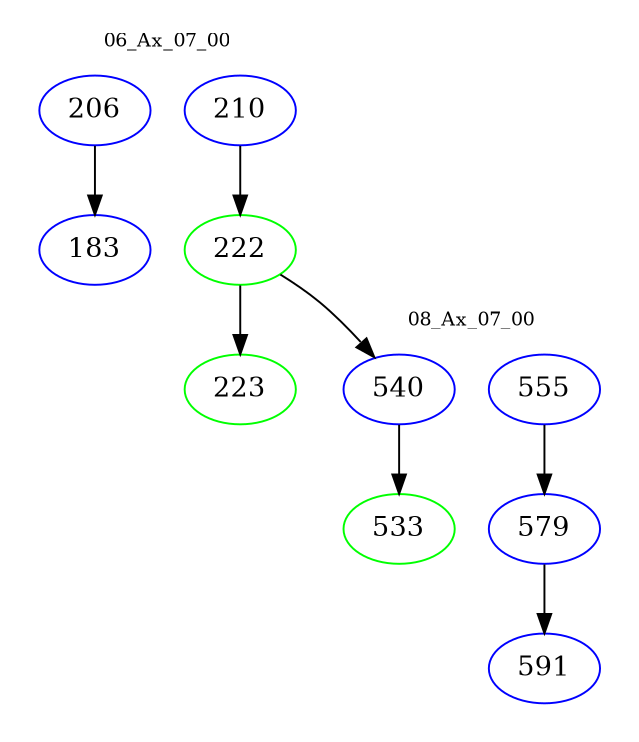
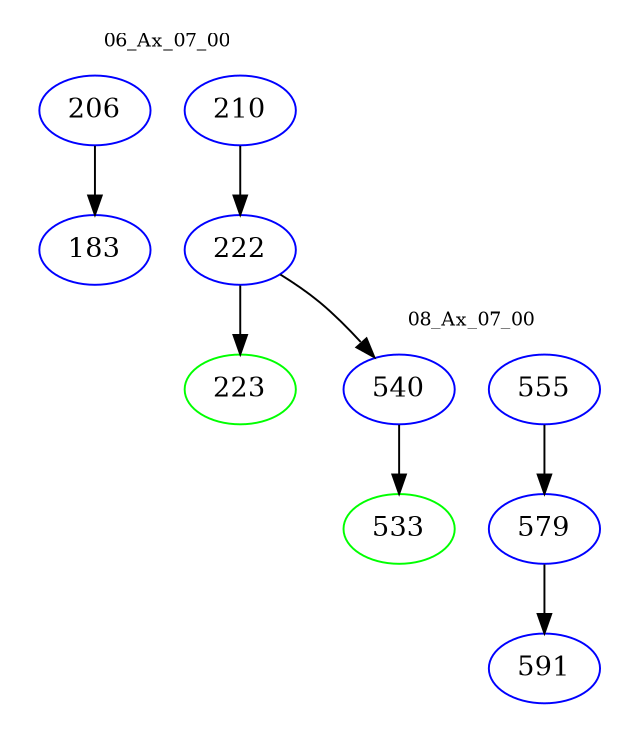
  digraph {
    node [color=blue]
    edge [color=black]
    n1 [label=210]
    n2 [label=206]
-   n3 [color=green label=222]
+   n3 [label=222]
    n4 [label=183]
    n5 [color=green label=223]
    n6 [label=555]
    n7 [label=540]
    n8 [label=579]
    n9 [color=green label=533]
    n10 [label=591]
    subgraph cluster_1 {
      color=white
      fontsize=10
      label="06_Ax_07_00"
      n1
      n2
      n3
      n4
      n5
    }
    subgraph cluster_2 {
      color=white
      fontsize=10
      label="08_Ax_07_00"
      n6
      n7
      n8
      n9
      n10
    }
    n1 -> n3
    n2 -> n4
    n3 -> n5
    n3 -> n7
    n6 -> n8
    n7 -> n9
    n8 -> n10
  }
